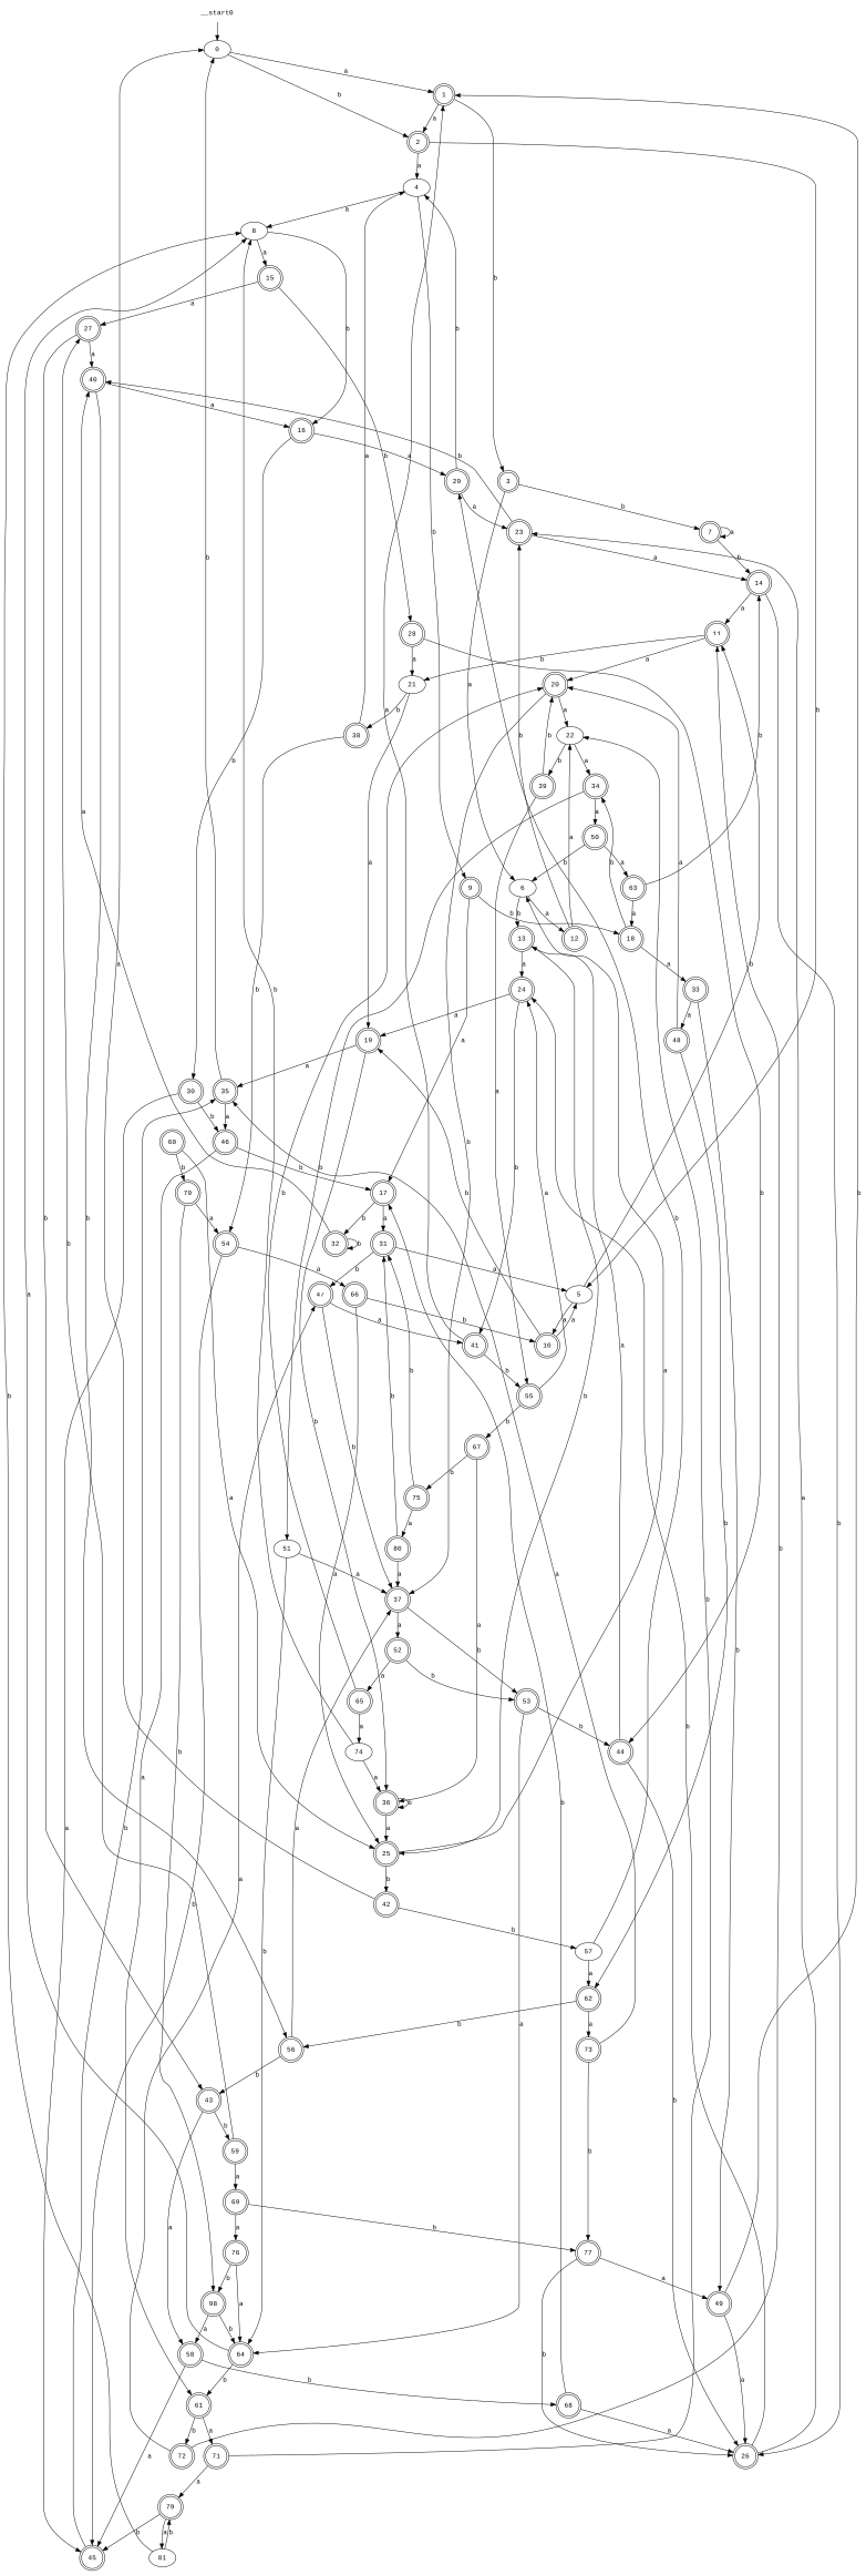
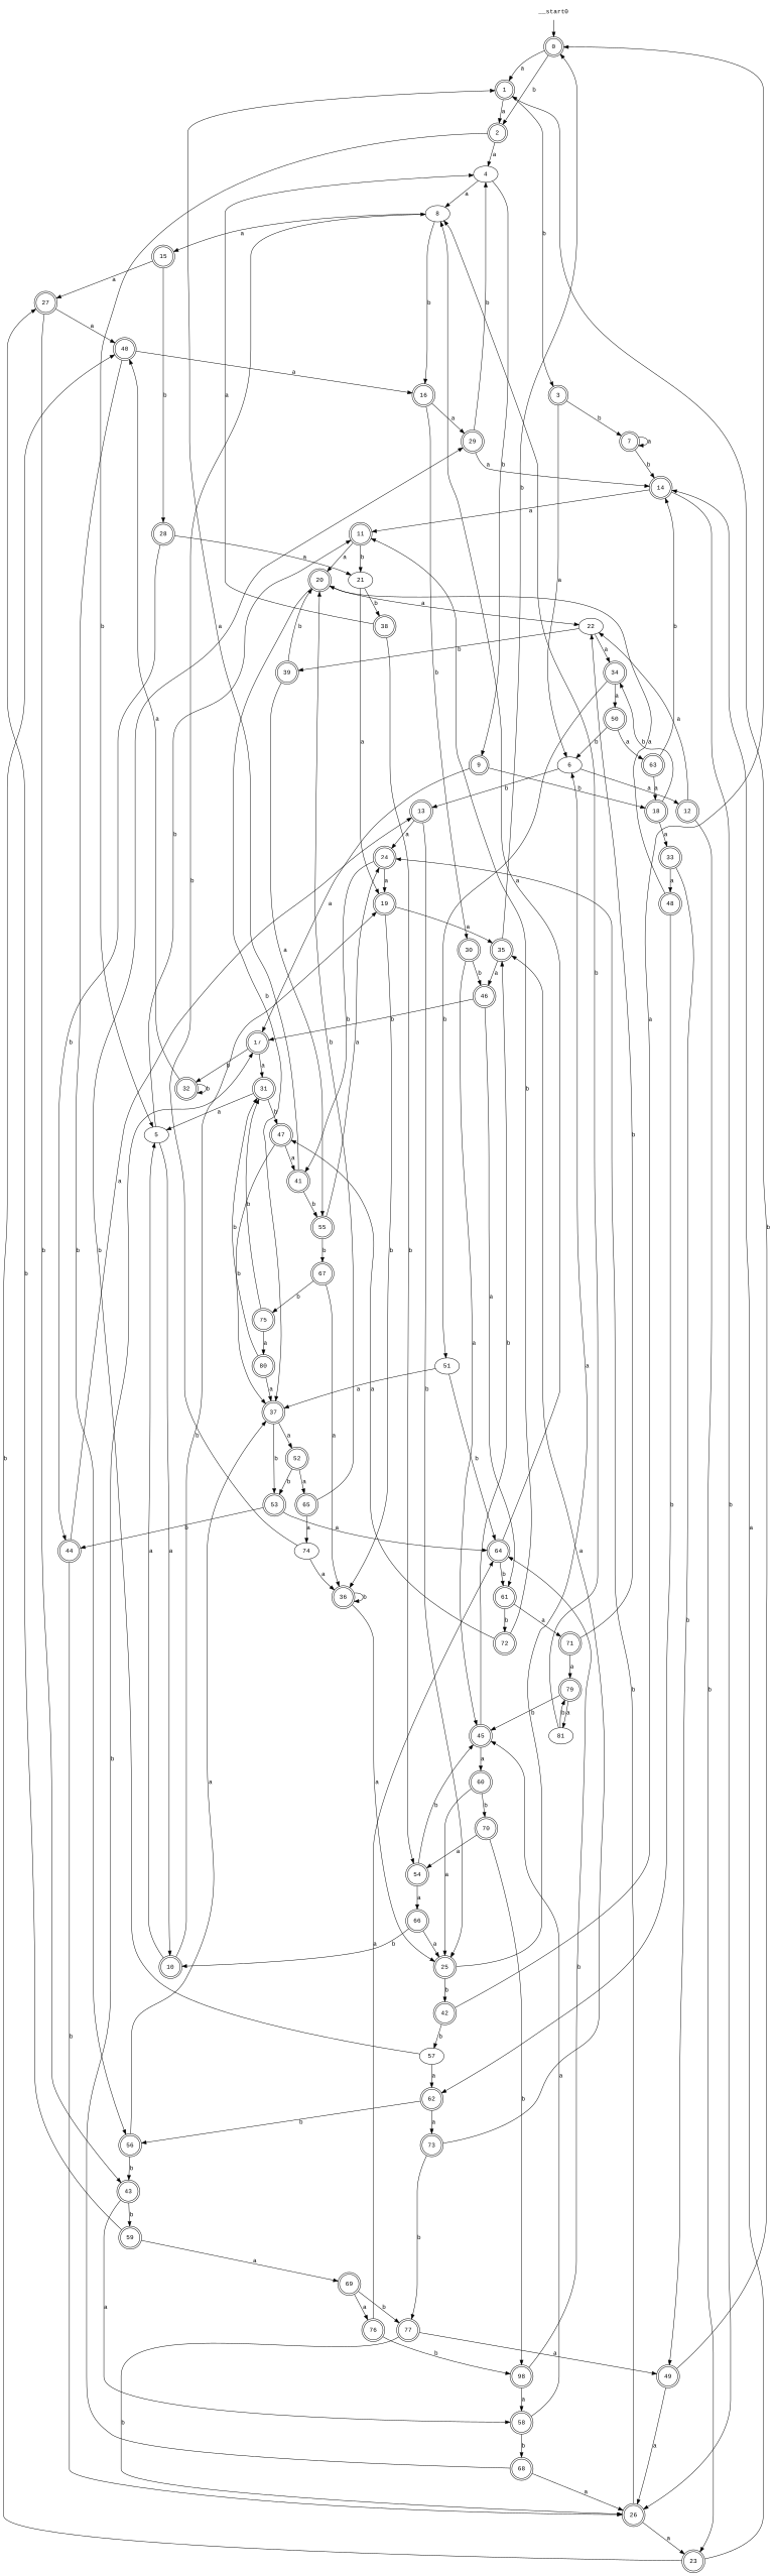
  digraph {
    fontname="Liberation Mono"
    node [fontname="Liberation Mono" shape=doublecircle]
    edge [fontname="Liberation Mono"]
    __start0 [shape=none]
-   0 [shape=ellipse]
+   0
    1
    2
    3
    4 [shape=""]
    5 [shape=""]
    6 [shape=""]
    7
    8 [shape=""]
    9
    10
    11
    12
    13
    14
    15
    16
    17
    18
    19
    20
    21 [shape=""]
    22 [shape=""]
    23
    24
    25
    26
    27
    28
    29
    30
    31
    32
    33
    34
    35
    36
    37
    38
    39
    40
    41
    42
    43
    44
    45
    46
    47
    48
    49
    50
    51 [shape=""]
    52
    53
    54
    55
    56
    57 [shape=""]
    58
    59
    60
    61
    62
    63
    64
    65
    66
    67
    68
    69
    70
    71
    72
    73
    74 [shape=""]
    75
    76
    77
    n80 [label=98]
    79
    80
    81 [shape=""]
    __start0 -> 0
    0 -> 1 [label=a]
    0 -> 2 [label=b]
    1 -> 2 [label=a]
    1 -> 3 [label=b]
    2 -> 4 [label=a]
    2 -> 5 [label=b]
    3 -> 6 [label=a]
    3 -> 7 [label=b]
    4 -> 8 [label=a]
    4 -> 9 [label=b]
    5 -> 10 [label=a]
    5 -> 11 [label=b]
    6 -> 12 [label=a]
    6 -> 13 [label=b]
    7 -> 7 [label=a]
    7 -> 14 [label=b]
    8 -> 15 [label=a]
    8 -> 16 [label=b]
    9 -> 17 [label=a]
    9 -> 18 [label=b]
    10 -> 5 [label=a]
    10 -> 19 [label=b]
    11 -> 20 [label=a]
    11 -> 21 [label=b]
    12 -> 22 [label=a]
    12 -> 23 [label=b]
    13 -> 24 [label=a]
    13 -> 25 [label=b]
    14 -> 11 [label=a]
    14 -> 26 [label=b]
    15 -> 27 [label=a]
    15 -> 28 [label=b]
    16 -> 29 [label=a]
    16 -> 30 [label=b]
    17 -> 31 [label=a]
    17 -> 32 [label=b]
    18 -> 33 [label=a]
    18 -> 34 [label=b]
    19 -> 35 [label=a]
    19 -> 36 [label=b]
    20 -> 22 [label=a]
    20 -> 37 [label=b]
    21 -> 19 [label=a]
    21 -> 38 [label=b]
    22 -> 34 [label=a]
    22 -> 39 [label=b]
    23 -> 14 [label=a]
    23 -> 40 [label=b]
    24 -> 19 [label=a]
    24 -> 41 [label=b]
    25 -> 6 [label=a]
    25 -> 42 [label=b]
    26 -> 23 [label=a]
    26 -> 24 [label=b]
    27 -> 40 [label=a]
    27 -> 43 [label=b]
    28 -> 21 [label=a]
    28 -> 44 [label=b]
    29 -> 4 [label=b]
-   29 -> 23 [label=a]
+   29 -> 14 [label=a]
    30 -> 45 [label=a]
    30 -> 46 [label=b]
    31 -> 5 [label=a]
    31 -> 47 [label=b]
    32 -> 32 [label=b]
    32 -> 40 [label=a]
    33 -> 48 [label=a]
    33 -> 49 [label=b]
    34 -> 50 [label=a]
    34 -> 51 [label=b]
    35 -> 0 [label=b]
    35 -> 46 [label=a]
    36 -> 25 [label=a]
    36 -> 36 [label=b]
    37 -> 52 [label=a]
    37 -> 53 [label=b]
    38 -> 4 [label=a]
    38 -> 54 [label=b]
    39 -> 20 [label=b]
    39 -> 55 [label=a]
    40 -> 16 [label=a]
    40 -> 56 [label=b]
    41 -> 1 [label=a]
    41 -> 55 [label=b]
    42 -> 0 [label=a]
    42 -> 57 [label=b]
    43 -> 58 [label=a]
    43 -> 59 [label=b]
    44 -> 13 [label=a]
    44 -> 26 [label=b]
    45 -> 35 [label=b]
+   45 -> 60 [label=a]
    46 -> 17 [label=b]
    46 -> 61 [label=a]
    47 -> 37 [label=b]
    47 -> 41 [label=a]
    48 -> 20 [label=a]
    48 -> 62 [label=b]
    49 -> 1 [label=b]
    49 -> 26 [label=a]
    50 -> 6 [label=b]
    50 -> 63 [label=a]
    51 -> 37 [label=a]
    51 -> 64 [label=b]
    52 -> 53 [label=b]
    52 -> 65 [label=a]
    53 -> 44 [label=b]
    53 -> 64 [label=a]
    54 -> 45 [label=b]
    54 -> 66 [label=a]
    55 -> 24 [label=a]
    55 -> 67 [label=b]
    56 -> 37 [label=a]
    56 -> 43 [label=b]
    57 -> 29 [label=b]
    57 -> 62 [label=a]
    58 -> 45 [label=a]
    58 -> 68 [label=b]
    59 -> 27 [label=b]
    59 -> 69 [label=a]
    60 -> 25 [label=a]
    60 -> 70 [label=b]
    61 -> 71 [label=a]
    61 -> 72 [label=b]
    62 -> 56 [label=b]
    62 -> 73 [label=a]
    63 -> 14 [label=b]
    63 -> 18 [label=a]
    64 -> 8 [label=a]
    64 -> 61 [label=b]
    65 -> 20 [label=b]
    65 -> 74 [label=a]
    66 -> 10 [label=b]
    66 -> 25 [label=a]
    67 -> 36 [label=a]
    67 -> 75 [label=b]
    68 -> 17 [label=b]
    68 -> 26 [label=a]
    69 -> 76 [label=a]
    69 -> 77 [label=b]
    70 -> 54 [label=a]
    70 -> n80 [label=b]
    71 -> 22 [label=b]
    71 -> 79 [label=a]
    72 -> 11 [label=b]
    72 -> 47 [label=a]
    73 -> 35 [label=a]
    73 -> 77 [label=b]
    74 -> 8 [label=b]
    74 -> 36 [label=a]
    75 -> 31 [label=b]
    75 -> 80 [label=a]
    76 -> 64 [label=a]
    76 -> n80 [label=b]
    77 -> 26 [label=b]
    77 -> 49 [label=a]
    n80 -> 58 [label=a]
    n80 -> 64 [label=b]
    79 -> 45 [label=b]
    79 -> 81 [label=a]
    80 -> 31 [label=b]
    80 -> 37 [label=a]
    81 -> 8 [label=b]
    81 -> 79 [label=b]
  }
